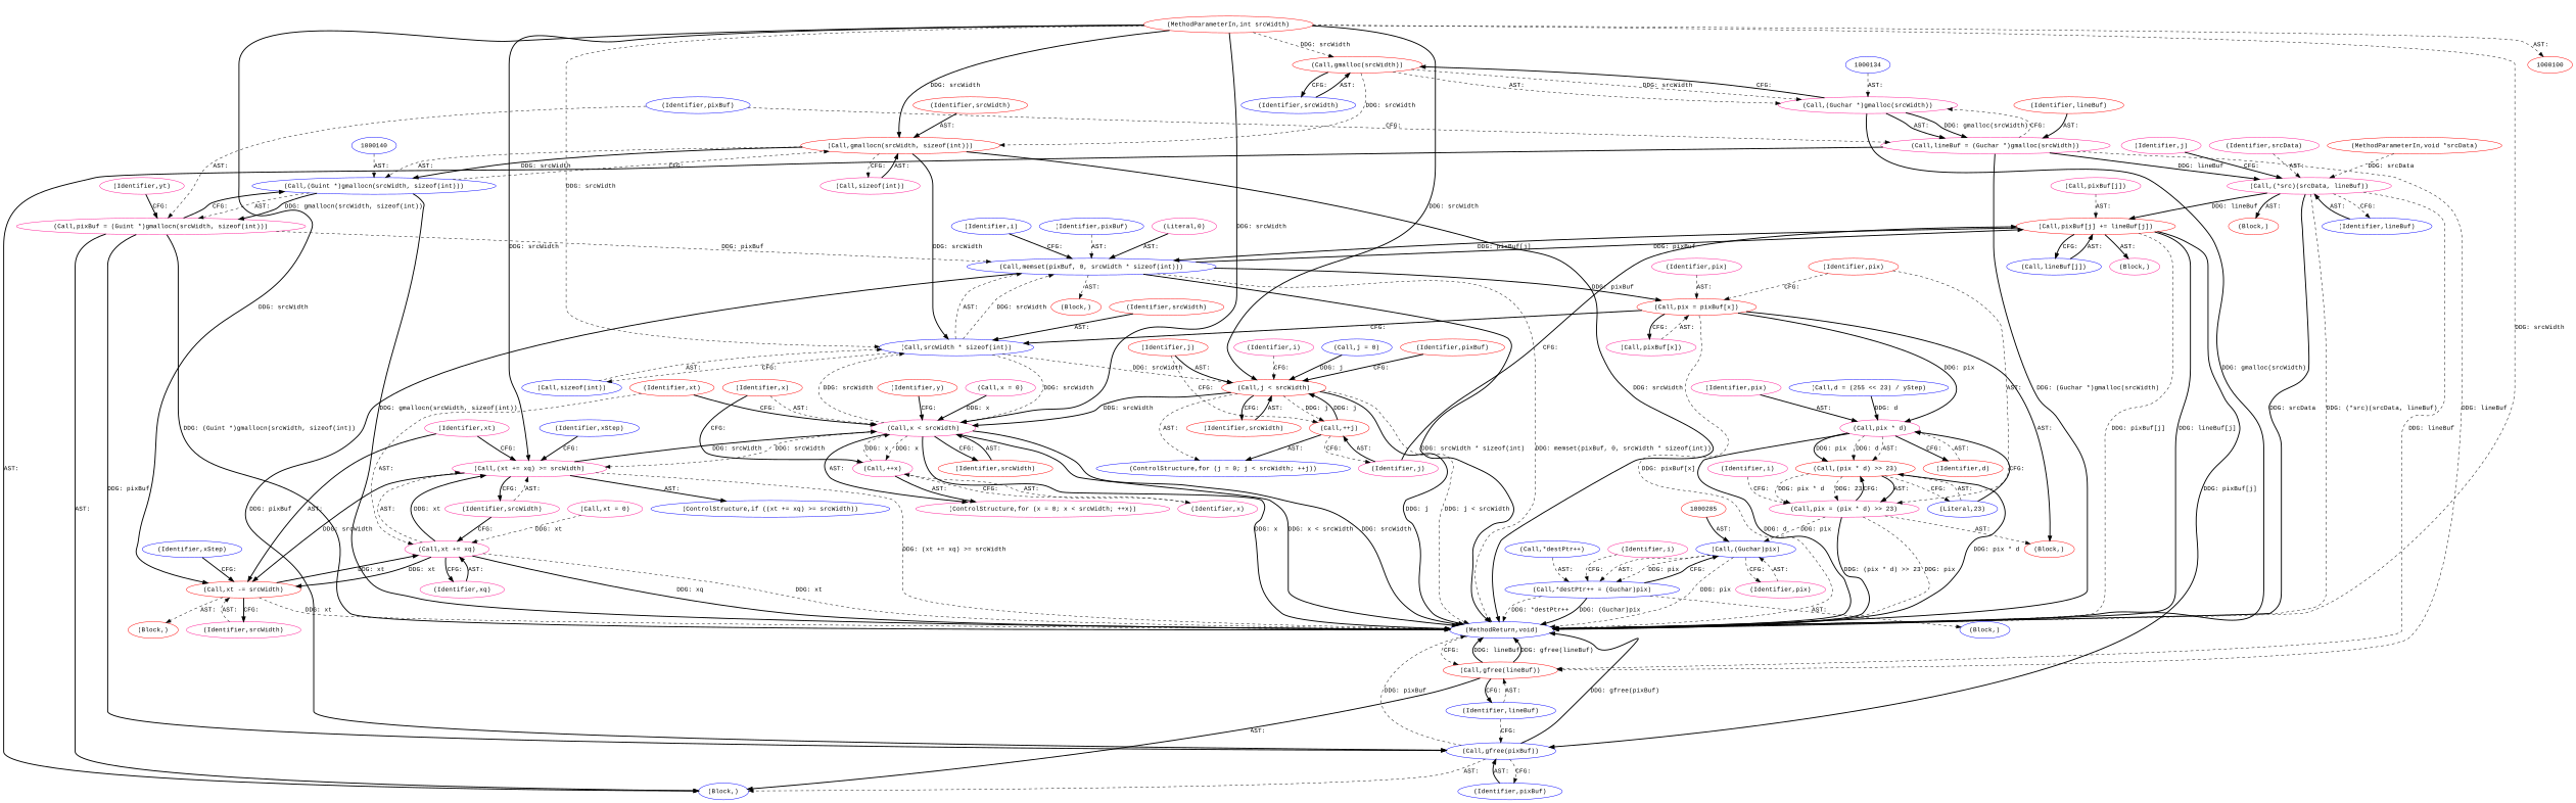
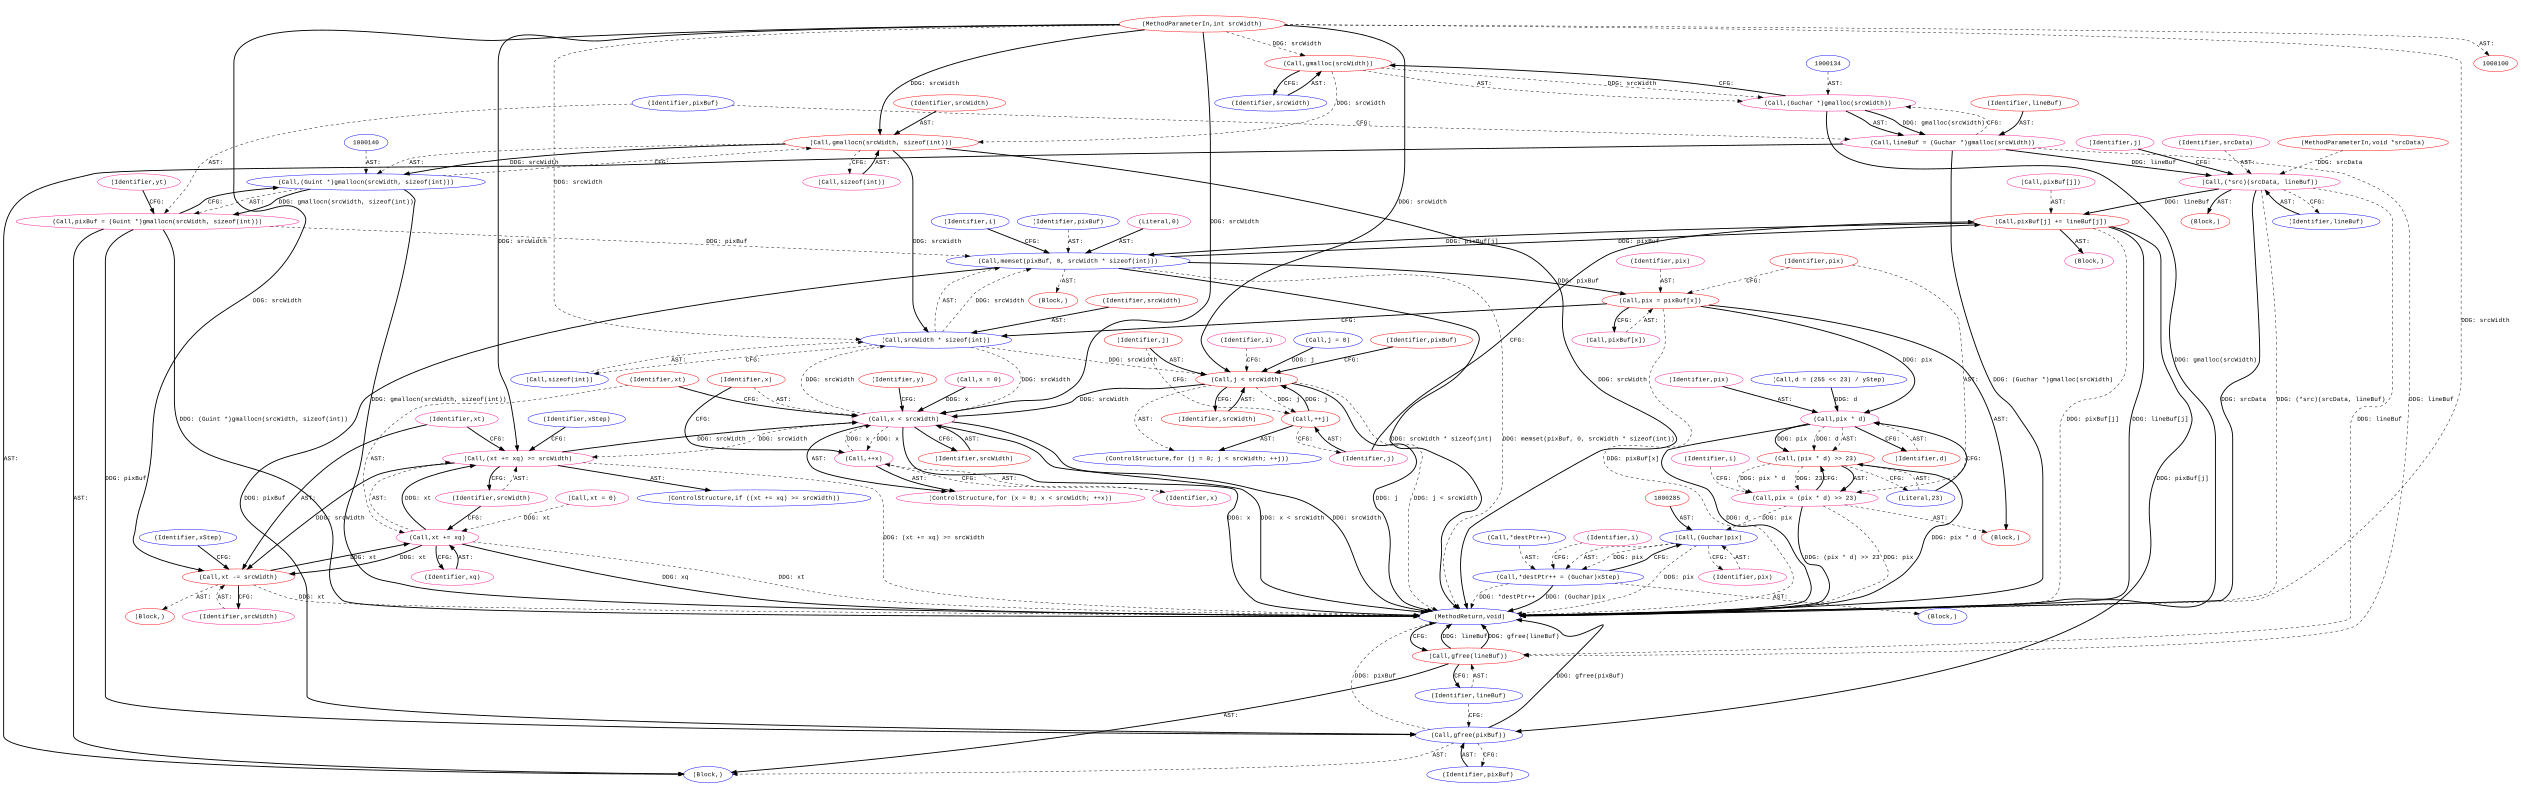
  digraph {
    fontname="Liberation Mono"
    node [color=deeppink fontname="Liberation Mono"]
    edge [fontname="Liberation Mono" style=bold]
    n1 [color=red label="(Call,gmalloc(srcWidth))"]
    n2 [label="(Call,(Guchar *)gmalloc(srcWidth))"]
    n3 [color=red label="(Call,gmallocn(srcWidth, sizeof(int)))"]
    n4 [color=blue label="(Identifier,srcWidth)"]
    n5 [color=blue label="(MethodReturn,void)"]
    n6 [label="(Call,lineBuf = (Guchar *)gmalloc(srcWidth))"]
    n7 [color=blue label="(Call,srcWidth * sizeof(int))"]
    n8 [color=blue label="(Call,(Guint *)gmallocn(srcWidth, sizeof(int)))"]
    n9 [label="(Call,sizeof(int))"]
    n10 [color=red label="(MethodParameterIn,int srcWidth)"]
    n11 [color=red label="(Call,j < srcWidth)"]
    n12 [label="(Call,x < srcWidth)"]
    n13 [label="(Call,(xt += xq) >= srcWidth)"]
    n14 [color=red label="(Call,xt -= srcWidth)"]
    1000100 [color=red]
    n16 [color=blue label="(Call,memset(pixBuf, 0, srcWidth * sizeof(int)))"]
    n17 [color=blue label="(Call,sizeof(int))"]
    n18 [color=red label="(Call,++j)"]
    n19 [color=red label="(Identifier,srcWidth)"]
    n20 [color=blue label="(ControlStructure,for (j = 0; j < srcWidth; ++j))"]
    n21 [label="(Call,++x)"]
    n22 [color=red label="(Identifier,srcWidth)"]
    n23 [label="(ControlStructure,for (x = 0; x < srcWidth; ++x))"]
    n24 [color=blue label="(ControlStructure,if ((xt += xq) >= srcWidth))"]
    n25 [label="(Identifier,srcWidth)"]
    n26 [label="(Call,xt += xq)"]
    n27 [color=red label="(Block,)"]
    n28 [label="(Identifier,srcWidth)"]
    n29 [color=red label="(Call,gfree(lineBuf))"]
    n30 [label="(Call,(*src)(srcData, lineBuf))"]
    n31 [color=blue label="(Block,)"]
    n32 [color=red label="(Call,pixBuf[j] += lineBuf[j])"]
    n33 [color=blue label="(Identifier,lineBuf)"]
    n34 [color=red label="(Block,)"]
    n35 [color=blue label="(Identifier,lineBuf)"]
    n36 [color=blue label="(Call,gfree(pixBuf))"]
-   n37 [color=blue label="(Call,lineBuf[j])"]
    n38 [label="(Block,)"]
    n39 [color=red label="(Call,pix = pixBuf[x])"]
    n40 [color=red label="(Block,)"]
    n41 [color=blue label="(Identifier,pixBuf)"]
    n42 [label="(Call,pix * d)"]
    n43 [color=red label="(Block,)"]
    n44 [label="(Call,pixBuf[x])"]
    n45 [color=red label="(Call,(pix * d) >> 23)"]
    n46 [color=red label="(Identifier,d)"]
    n47 [label="(Call,pix = (pix * d) >> 23)"]
    n48 [color=blue label="(Literal,23)"]
    n49 [color=blue label="(Call,(Guchar)pix)"]
-   n50 [color=blue label="(Call,*destPtr++ = (Guchar)pix)"]
+   n50 [color=blue label="(Call,*destPtr++ = (Guchar)xStep)"]
    n51 [label="(Identifier,pix)"]
    n52 [color=blue label="(Block,)"]
    n53 [label="(Call,pixBuf = (Guint *)gmallocn(srcWidth, sizeof(int)))"]
    n54 [label="(Identifier,j)"]
    n55 [label="(Identifier,x)"]
    n56 [label="(Identifier,xq)"]
    n57 [color=red label="(Identifier,srcWidth)"]
    n58 [color=red label="(Identifier,srcWidth)"]
    n59 [label="(Call,xt = 0)"]
    n60 [label="(Identifier,pix)"]
    n61 [color=red label="(Identifier,y)"]
    n62 [color=blue label="(Call,*destPtr++)"]
    n63 [label="(Identifier,i)"]
    n64 [color=blue label="(Identifier,i)"]
    n65 [color=blue label="(Identifier,pixBuf)"]
    n66 [label="(Identifier,j)"]
    n67 [label="(Identifier,pix)"]
    n68 [color=blue label="(Call,d = (255 << 23) / yStep)"]
    n69 [label="(Identifier,srcData)"]
    n70 [label="(Identifier,yt)"]
    n71 [color=red label="(MethodParameterIn,void *srcData)"]
    n72 [color=blue label="(Identifier,xStep)"]
    n73 [color=red label="(Identifier,j)"]
    n74 [color=red label="(Identifier,x)"]
    n75 [color=red label="(Identifier,xt)"]
    n76 [label="(Identifier,xt)"]
    n77 [color=blue label="(Identifier,pixBuf)"]
    n78 [label="(Call,x = 0)"]
    n79 [label="(Identifier,i)"]
    n80 [color=blue label="(Identifier,xStep)"]
    n81 [label="(Identifier,i)"]
    n82 [color=blue label="(Call,j = 0)"]
    n83 [color=red label="(Identifier,pixBuf)"]
    n84 [color=red label="(Identifier,pix)"]
    n85 [color=red label="(Identifier,lineBuf)"]
    n86 [label="(Call,pixBuf[j])"]
    n87 [label="(Literal,0)"]
    1000134 [color=blue]
    1000285 [color=red]
    1000140 [color=blue]
    n1 -> n2 [label="AST: " style=dashed]
    n1 -> n2 [label="DDG: srcWidth" style=dashed]
    n1 -> n3 [label="DDG: srcWidth" style=dashed]
    n1 -> n4 [label="CFG: "]
    n2 -> n1 [label="CFG: "]
    n2 -> n5 [label="DDG: gmalloc(srcWidth)"]
    n2 -> n6 [label="AST: "]
    n2 -> n6 [label="DDG: gmalloc(srcWidth)"]
    n3 -> n5 [label="DDG: srcWidth"]
    n3 -> n7 [label="DDG: srcWidth"]
    n3 -> n8 [label="AST: " style=dashed]
    n3 -> n8 [label="DDG: srcWidth"]
    n3 -> n9 [label="CFG: " style=dashed]
    n4 -> n1 [label="AST: "]
-   n5 -> n29 [label="CFG: " style=dashed]
+   n5 -> n29 [label="CFG: "]
    n6 -> n2 [label="CFG: " style=dashed]
    n6 -> n5 [label="DDG: (Guchar *)gmalloc(srcWidth)"]
    n6 -> n29 [label="DDG: lineBuf" style=dashed]
    n6 -> n30 [label="DDG: lineBuf"]
    n6 -> n31 [label="AST: "]
    n7 -> n11 [label="DDG: srcWidth" style=dashed]
    n7 -> n12 [label="DDG: srcWidth" style=dashed]
    n7 -> n16 [label="AST: " style=dashed]
    n7 -> n16 [label="DDG: srcWidth" style=dashed]
    n7 -> n17 [label="CFG: " style=dashed]
    n8 -> n3 [label="CFG: " style=dashed]
    n8 -> n5 [label="DDG: gmallocn(srcWidth, sizeof(int))"]
    n8 -> n53 [label="AST: " style=dashed]
    n8 -> n53 [label="DDG: gmallocn(srcWidth, sizeof(int))"]
    n9 -> n3 [label="AST: "]
    n10 -> n1 [label="DDG: srcWidth" style=dashed]
    n10 -> n3 [label="DDG: srcWidth"]
    n10 -> n5 [label="DDG: srcWidth" style=dashed]
    n10 -> n7 [label="DDG: srcWidth" style=dashed]
    n10 -> n11 [label="DDG: srcWidth"]
    n10 -> n12 [label="DDG: srcWidth"]
    n10 -> n13 [label="DDG: srcWidth"]
    n10 -> n14 [label="DDG: srcWidth"]
    n10 -> 1000100 [label="AST: " style=dashed]
    n11 -> n5 [label="DDG: j"]
    n11 -> n5 [label="DDG: j < srcWidth" style=dashed]
    n11 -> n12 [label="DDG: srcWidth"]
    n11 -> n18 [label="DDG: j" style=dashed]
    n11 -> n19 [label="CFG: "]
    n11 -> n20 [label="AST: " style=dashed]
    n12 -> n5 [label="DDG: x"]
    n12 -> n5 [label="DDG: x < srcWidth"]
    n12 -> n5 [label="DDG: srcWidth"]
    n12 -> n7 [label="DDG: srcWidth" style=dashed]
    n12 -> n13 [label="DDG: srcWidth" style=dashed]
    n12 -> n21 [label="DDG: x" style=dashed]
    n12 -> n22 [label="CFG: "]
    n12 -> n23 [label="AST: "]
    n13 -> n5 [label="DDG: (xt += xq) >= srcWidth" style=dashed]
    n13 -> n12 [label="DDG: srcWidth"]
    n13 -> n14 [label="DDG: srcWidth"]
    n13 -> n24 [label="AST: "]
    n13 -> n25 [label="CFG: "]
    n14 -> n5 [label="DDG: xt" style=dashed]
    n14 -> n26 [label="DDG: xt"]
    n14 -> n27 [label="AST: " style=dashed]
    n14 -> n28 [label="CFG: "]
    n16 -> n5 [label="DDG: memset(pixBuf, 0, srcWidth * sizeof(int))" style=dashed]
    n16 -> n5 [label="DDG: srcWidth * sizeof(int)"]
    n16 -> n32 [label="DDG: pixBuf"]
    n16 -> n36 [label="DDG: pixBuf"]
    n16 -> n39 [label="DDG: pixBuf"]
    n16 -> n40 [label="AST: " style=dashed]
    n17 -> n7 [label="AST: " style=dashed]
    n18 -> n11 [label="DDG: j"]
    n18 -> n20 [label="AST: "]
    n18 -> n54 [label="CFG: " style=dashed]
    n19 -> n11 [label="AST: "]
    n21 -> n12 [label="DDG: x" style=dashed]
    n21 -> n23 [label="AST: "]
    n21 -> n55 [label="CFG: " style=dashed]
    n22 -> n12 [label="AST: "]
    n25 -> n13 [label="AST: " style=dashed]
    n25 -> n26 [label="CFG: "]
    n26 -> n5 [label="DDG: xq"]
    n26 -> n5 [label="DDG: xt" style=dashed]
    n26 -> n13 [label="AST: " style=dashed]
    n26 -> n13 [label="DDG: xt"]
    n26 -> n14 [label="DDG: xt"]
    n26 -> n56 [label="CFG: "]
    n28 -> n14 [label="AST: " style=dashed]
    n29 -> n5 [label="DDG: lineBuf"]
    n29 -> n5 [label="DDG: gfree(lineBuf)"]
    n29 -> n31 [label="AST: "]
    n29 -> n35 [label="CFG: "]
    n30 -> n5 [label="DDG: srcData"]
    n30 -> n5 [label="DDG: (*src)(srcData, lineBuf)" style=dashed]
    n30 -> n29 [label="DDG: lineBuf" style=dashed]
    n30 -> n32 [label="DDG: lineBuf"]
    n30 -> n33 [label="CFG: " style=dashed]
    n30 -> n34 [label="AST: "]
    n32 -> n5 [label="DDG: pixBuf[j]" style=dashed]
    n32 -> n5 [label="DDG: lineBuf[j]"]
    n32 -> n16 [label="DDG: pixBuf[j]"]
    n32 -> n36 [label="DDG: pixBuf[j]"]
-   n32 -> n37 [label="CFG: "]
    n32 -> n38 [label="AST: "]
    n33 -> n30 [label="AST: "]
    n35 -> n29 [label="AST: " style=dashed]
    n35 -> n36 [label="CFG: " style=dashed]
    n36 -> n5 [label="DDG: gfree(pixBuf)"]
    n36 -> n5 [label="DDG: pixBuf" style=dashed]
    n36 -> n31 [label="AST: " style=dashed]
    n36 -> n41 [label="CFG: " style=dashed]
-   n37 -> n32 [label="AST: "]
    n39 -> n5 [label="DDG: pixBuf[x]" style=dashed]
    n39 -> n7 [label="CFG: "]
    n39 -> n42 [label="DDG: pix"]
    n39 -> n43 [label="AST: "]
    n39 -> n44 [label="CFG: "]
    n41 -> n36 [label="AST: "]
    n42 -> n5 [label="DDG: d"]
    n42 -> n45 [label="AST: " style=dashed]
    n42 -> n45 [label="DDG: pix"]
    n42 -> n45 [label="DDG: d" style=dashed]
    n42 -> n46 [label="CFG: "]
    n44 -> n39 [label="AST: " style=dashed]
    n45 -> n5 [label="DDG: pix * d"]
    n45 -> n47 [label="AST: "]
    n45 -> n47 [label="DDG: pix * d" style=dashed]
    n45 -> n47 [label="DDG: 23" style=dashed]
    n45 -> n48 [label="CFG: " style=dashed]
    n46 -> n42 [label="AST: " style=dashed]
    n47 -> n5 [label="DDG: (pix * d) >> 23"]
    n47 -> n5 [label="DDG: pix" style=dashed]
    n47 -> n43 [label="AST: " style=dashed]
    n47 -> n45 [label="CFG: "]
    n47 -> n49 [label="DDG: pix" style=dashed]
    n48 -> n42 [label="CFG: "]
    n48 -> n45 [label="AST: " style=dashed]
    n49 -> n5 [label="DDG: pix" style=dashed]
    n49 -> n50 [label="AST: " style=dashed]
    n49 -> n50 [label="DDG: pix" style=dashed]
    n49 -> n51 [label="CFG: " style=dashed]
    n50 -> n5 [label="DDG: (Guchar)pix"]
    n50 -> n5 [label="DDG: *destPtr++" style=dashed]
    n50 -> n49 [label="CFG: "]
    n50 -> n52 [label="AST: " style=dashed]
    n51 -> n49 [label="AST: " style=dashed]
    n53 -> n5 [label="DDG: (Guint *)gmallocn(srcWidth, sizeof(int))"]
    n53 -> n8 [label="CFG: "]
    n53 -> n16 [label="DDG: pixBuf" style=dashed]
    n53 -> n31 [label="AST: "]
    n53 -> n36 [label="DDG: pixBuf"]
    n54 -> n18 [label="AST: "]
    n54 -> n32 [label="CFG: "]
    n55 -> n21 [label="AST: " style=dashed]
    n56 -> n26 [label="AST: "]
    n57 -> n3 [label="AST: "]
    n58 -> n7 [label="AST: "]
    n59 -> n26 [label="DDG: xt" style=dashed]
    n60 -> n39 [label="AST: " style=dashed]
    n61 -> n12 [label="CFG: "]
    n62 -> n50 [label="AST: " style=dashed]
    n63 -> n47 [label="CFG: " style=dashed]
    n64 -> n16 [label="CFG: "]
    n65 -> n16 [label="AST: " style=dashed]
    n66 -> n30 [label="CFG: "]
    n67 -> n42 [label="AST: "]
    n68 -> n42 [label="DDG: d"]
    n69 -> n30 [label="AST: " style=dashed]
    n70 -> n53 [label="CFG: "]
    n71 -> n30 [label="DDG: srcData" style=dashed]
    n72 -> n14 [label="CFG: "]
    n73 -> n11 [label="AST: "]
    n73 -> n18 [label="CFG: " style=dashed]
    n74 -> n12 [label="AST: " style=dashed]
    n74 -> n21 [label="CFG: "]
    n75 -> n12 [label="CFG: "]
    n75 -> n26 [label="AST: " style=dashed]
    n76 -> n13 [label="CFG: "]
    n76 -> n14 [label="AST: "]
    n77 -> n6 [label="CFG: " style=dashed]
    n77 -> n53 [label="AST: " style=dashed]
    n78 -> n12 [label="DDG: x"]
    n79 -> n50 [label="CFG: " style=dashed]
    n80 -> n13 [label="CFG: "]
    n81 -> n11 [label="CFG: " style=dashed]
    n82 -> n11 [label="DDG: j"]
    n83 -> n11 [label="CFG: "]
    n84 -> n39 [label="CFG: " style=dashed]
    n84 -> n47 [label="AST: " style=dashed]
    n85 -> n6 [label="AST: "]
    n86 -> n32 [label="AST: " style=dashed]
    n87 -> n16 [label="AST: "]
    1000134 -> n2 [label="AST: " style=dashed]
    1000285 -> n49 [label="AST: "]
    1000140 -> n8 [label="AST: " style=dashed]
  }
